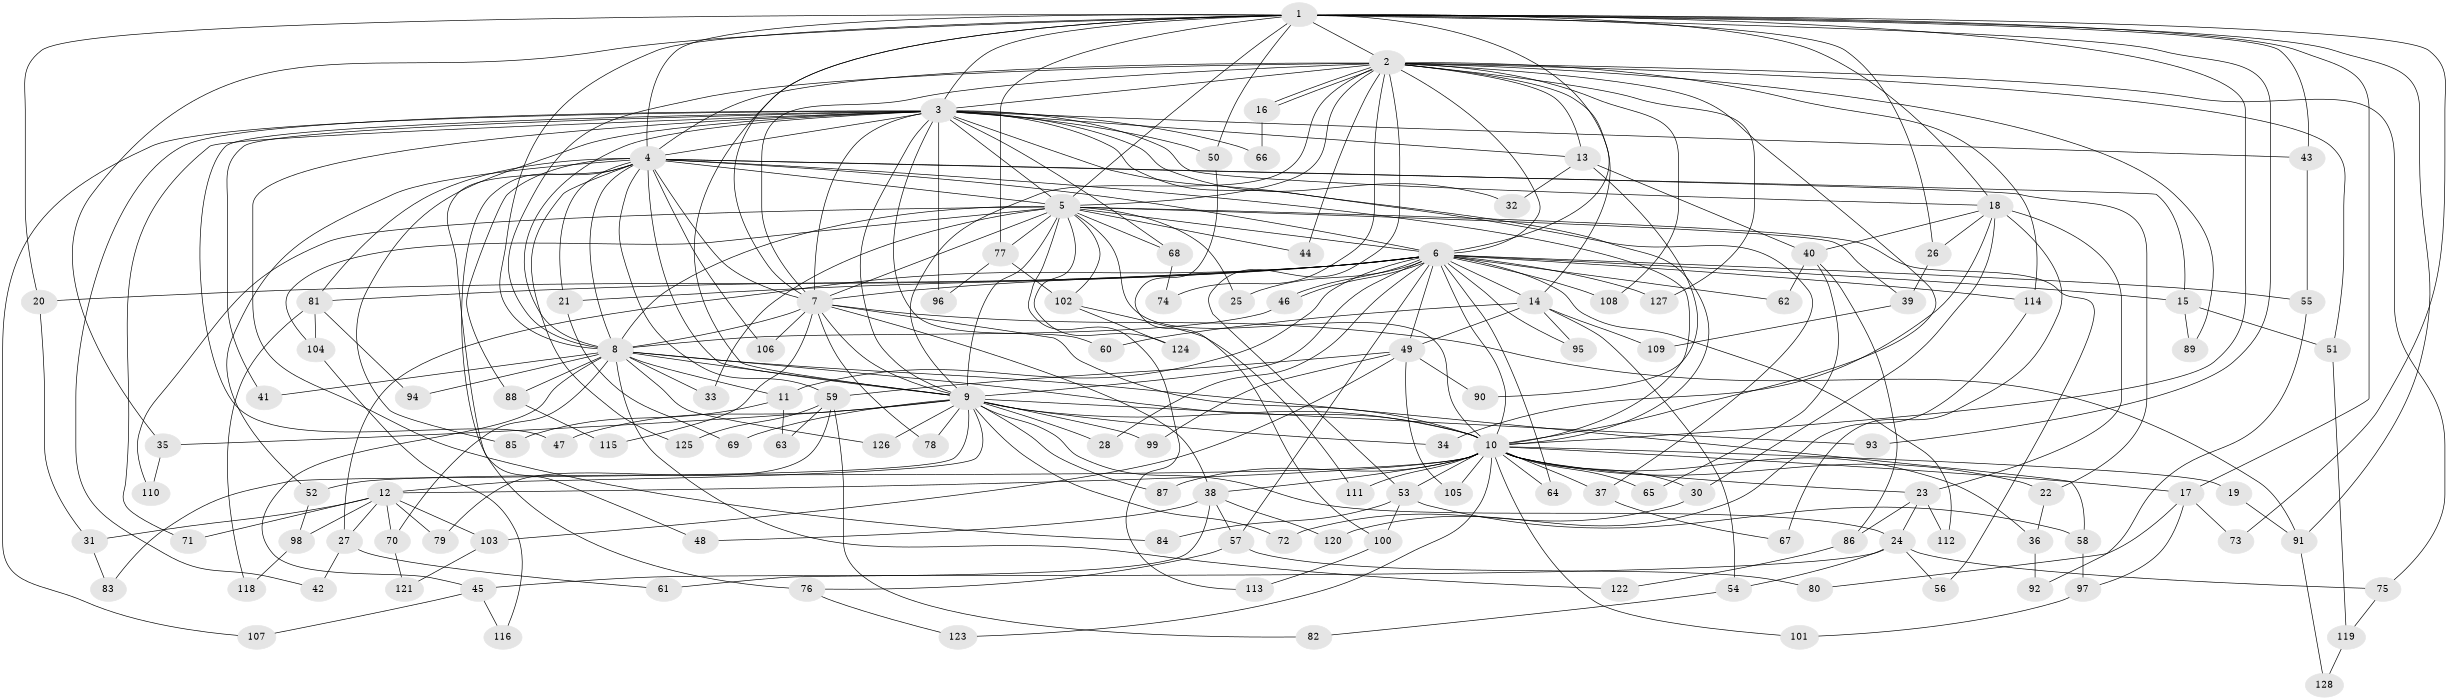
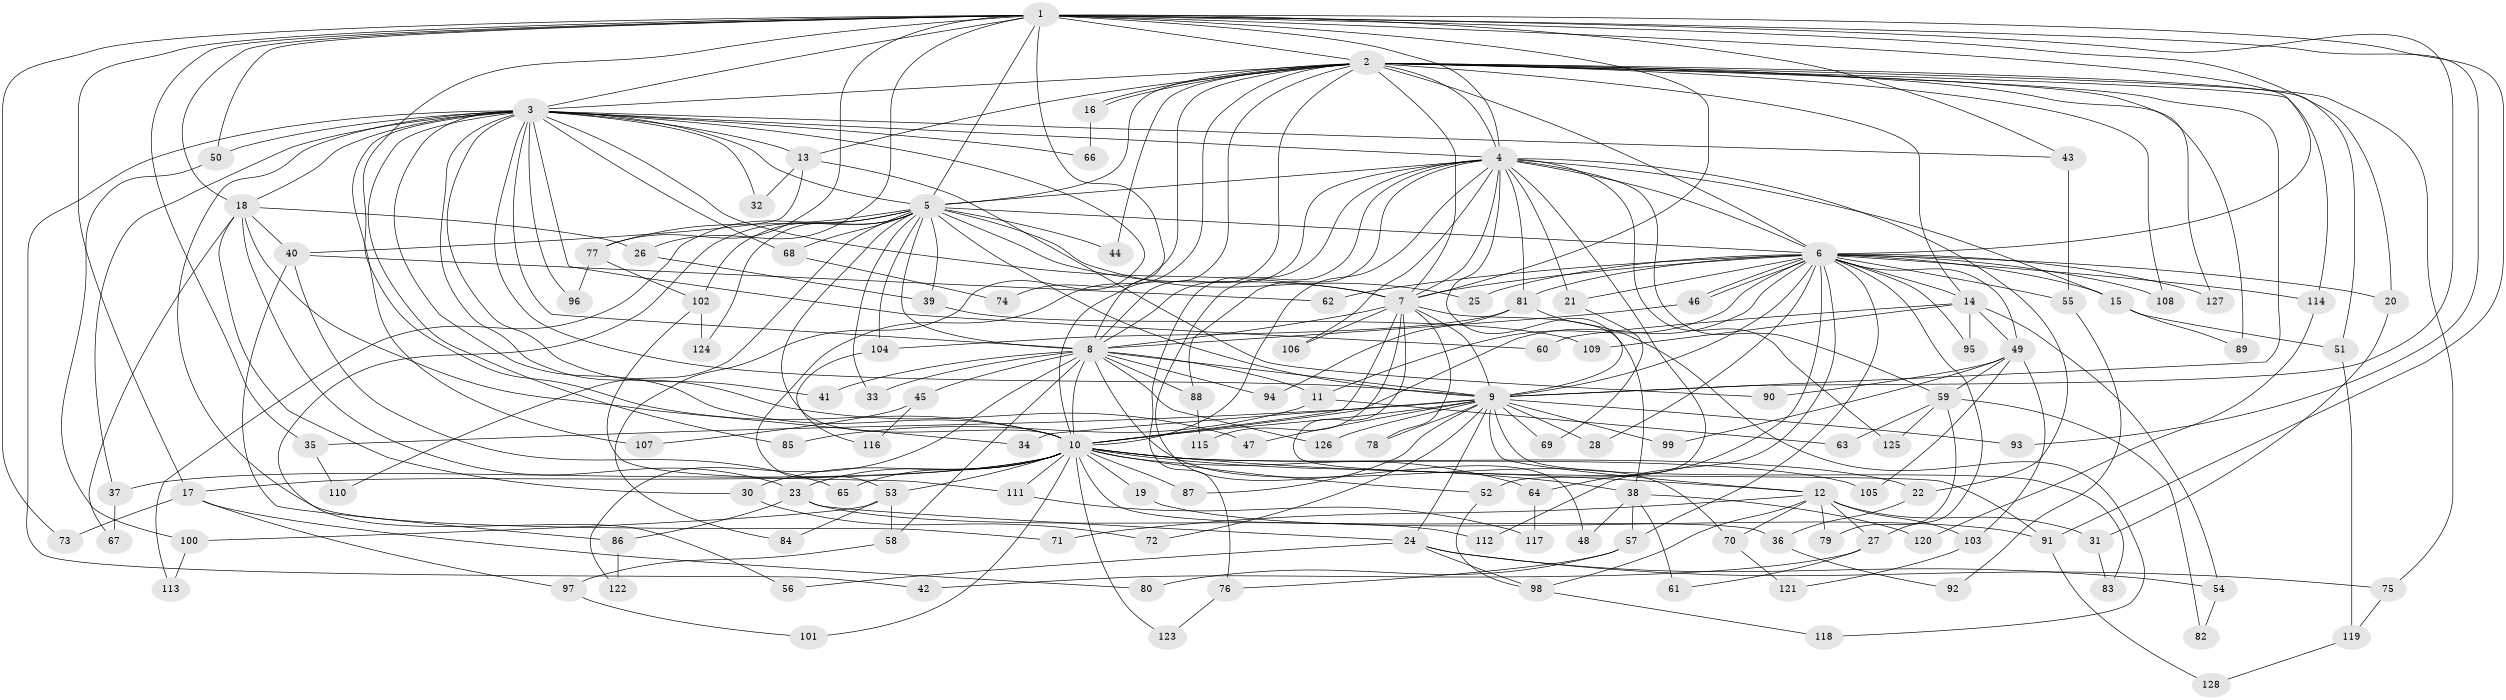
  graph {
    node [color=gray90 style=filled]
    1
    2
    3
    4
    5
    6
    7
    8
    9
    10
    17
    18
    20
    26
    35
    43
    50
    73
    77
    93
    91
    13
    14
    16
    44
    51
    53
    74
    75
    89
    108
    114
    127
    32
    37
    41
    42
    47
    60
    66
    68
    71
    84
    85
    96
    107
    15
    21
    22
    48
    52
    59
    76
    81
    88
    106
    125
    25
    33
    39
    56
    102
    104
    110
    113
    124
    11
    27
    28
    46
    49
    55
    57
    62
    64
    95
    112
    38
    78
    115
    45
    58
    70
    94
    122
    126
    12
    24
    34
    69
    72
    83
    87
    99
    19
    23
    30
    36
    65
    101
    105
    111
    123
    80
    97
    40
    67
    31
    100
    90
    54
    109
    119
    120
    98
    63
    79
    82
    118
    116
    61
    103
    92
+   117
    128
    121
    86
    1 -- 2
    1 -- 3
    1 -- 4
    1 -- 5
    1 -- 6
    1 -- 7
    1 -- 8
    1 -- 9
    1 -- 10
    1 -- 17
    1 -- 18
    1 -- 20
    1 -- 26
    1 -- 35
    1 -- 43
    1 -- 50
    1 -- 73
    1 -- 77
    1 -- 93
    1 -- 91
    2 -- 3
    2 -- 4
    2 -- 5
    2 -- 6
    2 -- 7
    2 -- 8
    2 -- 9
    2 -- 10
    2 -- 13
    2 -- 14
    2 -- 16
    2 -- 16
    2 -- 44
    2 -- 51
    2 -- 53
    2 -- 74
    2 -- 75
    2 -- 89
    2 -- 108
    2 -- 114
    2 -- 127
    3 -- 4
    3 -- 5
    3 -- 7
    3 -- 8
    3 -- 9
    3 -- 10
    3 -- 18
    3 -- 43
    3 -- 50
    3 -- 13
    3 -- 32
    3 -- 37
    3 -- 41
    3 -- 42
    3 -- 47
    3 -- 60
    3 -- 66
    3 -- 68
    3 -- 71
    3 -- 84
    3 -- 85
    3 -- 96
    3 -- 107
    4 -- 5
    4 -- 6
    4 -- 7
    4 -- 8
    4 -- 9
    4 -- 10
    4 -- 15
    4 -- 21
    4 -- 22
    4 -- 48
    4 -- 52
    4 -- 59
    4 -- 76
    4 -- 81
    4 -- 88
    4 -- 106
    4 -- 125
    5 -- 6
    5 -- 7
    5 -- 8
    5 -- 9
    5 -- 10
    5 -- 77
    5 -- 44
    5 -- 68
    5 -- 25
    5 -- 33
    5 -- 39
    5 -- 56
    5 -- 102
    5 -- 104
    5 -- 110
    5 -- 113
    5 -- 124
    6 -- 7
    6 -- 9
    6 -- 10
    6 -- 20
    6 -- 14
    6 -- 108
    6 -- 114
    6 -- 127
    6 -- 15
    6 -- 21
    6 -- 81
    6 -- 25
    6 -- 11
    6 -- 27
    6 -- 28
    6 -- 46
    6 -- 46
    6 -- 49
    6 -- 55
    6 -- 57
    6 -- 62
    6 -- 64
    6 -- 95
    6 -- 112
    7 -- 8
    7 -- 9
    7 -- 10
    7 -- 91
    7 -- 106
    7 -- 38
    7 -- 78
    7 -- 115
    8 -- 9
    8 -- 10
    8 -- 41
    8 -- 88
    8 -- 33
    8 -- 11
    8 -- 45
    8 -- 58
    8 -- 70
    8 -- 94
    8 -- 122
    8 -- 126
    9 -- 10
    9 -- 35
    9 -- 93
    9 -- 47
    9 -- 28
    9 -- 78
    9 -- 126
    9 -- 12
    9 -- 24
    9 -- 34
    9 -- 69
    9 -- 72
    9 -- 83
    9 -- 87
    9 -- 99
    10 -- 17
    10 -- 53
    10 -- 37
    10 -- 22
    10 -- 52
    10 -- 64
    10 -- 38
    10 -- 12
    10 -- 87
    10 -- 19
    10 -- 23
    10 -- 30
    10 -- 36
    10 -- 65
    10 -- 101
    10 -- 105
    10 -- 111
    10 -- 123
    17 -- 73
    17 -- 80
    17 -- 97
    18 -- 26
    18 -- 34
    18 -- 23
    18 -- 30
    18 -- 40
    18 -- 67
    20 -- 31
    26 -- 39
    35 -- 110
    43 -- 55
    50 -- 100
    77 -- 96
    77 -- 102
    91 -- 128
    13 -- 32
    13 -- 40
    13 -- 90
    14 -- 60
    14 -- 49
    14 -- 95
    14 -- 54
    14 -- 109
    16 -- 66
    51 -- 119
    53 -- 84
    53 -- 58
    53 -- 100
    75 -- 119
    114 -- 120
    37 -- 67
    68 -- 74
    15 -- 51
    15 -- 89
    21 -- 69
    22 -- 36
    52 -- 98
    59 -- 125
    59 -- 63
    59 -- 79
    59 -- 82
    76 -- 123
    81 -- 104
    81 -- 94
    81 -- 118
    88 -- 115
    39 -- 109
    102 -- 124
    102 -- 111
    104 -- 116
    11 -- 85
    11 -- 63
    27 -- 42
    27 -- 61
    46 -- 8
    49 -- 59
    49 -- 99
    49 -- 105
    49 -- 90
    49 -- 103
    55 -- 92
    57 -- 76
    57 -- 80
+   64 -- 117
    38 -- 48
    38 -- 57
    38 -- 120
    38 -- 61
    45 -- 107
    45 -- 116
    58 -- 97
    70 -- 121
    12 -- 71
    12 -- 27
    12 -- 70
    12 -- 31
    12 -- 98
    12 -- 79
    12 -- 103
    24 -- 75
    24 -- 56
-   24 -- 45
+   24 -- 98
    24 -- 54
    19 -- 91
    23 -- 112
    23 -- 24
    23 -- 86
    30 -- 72
    36 -- 92
+   111 -- 117
    97 -- 101
    40 -- 62
    40 -- 65
    40 -- 86
    31 -- 83
    100 -- 113
    54 -- 82
    119 -- 128
    98 -- 118
    103 -- 121
    86 -- 122
  }
